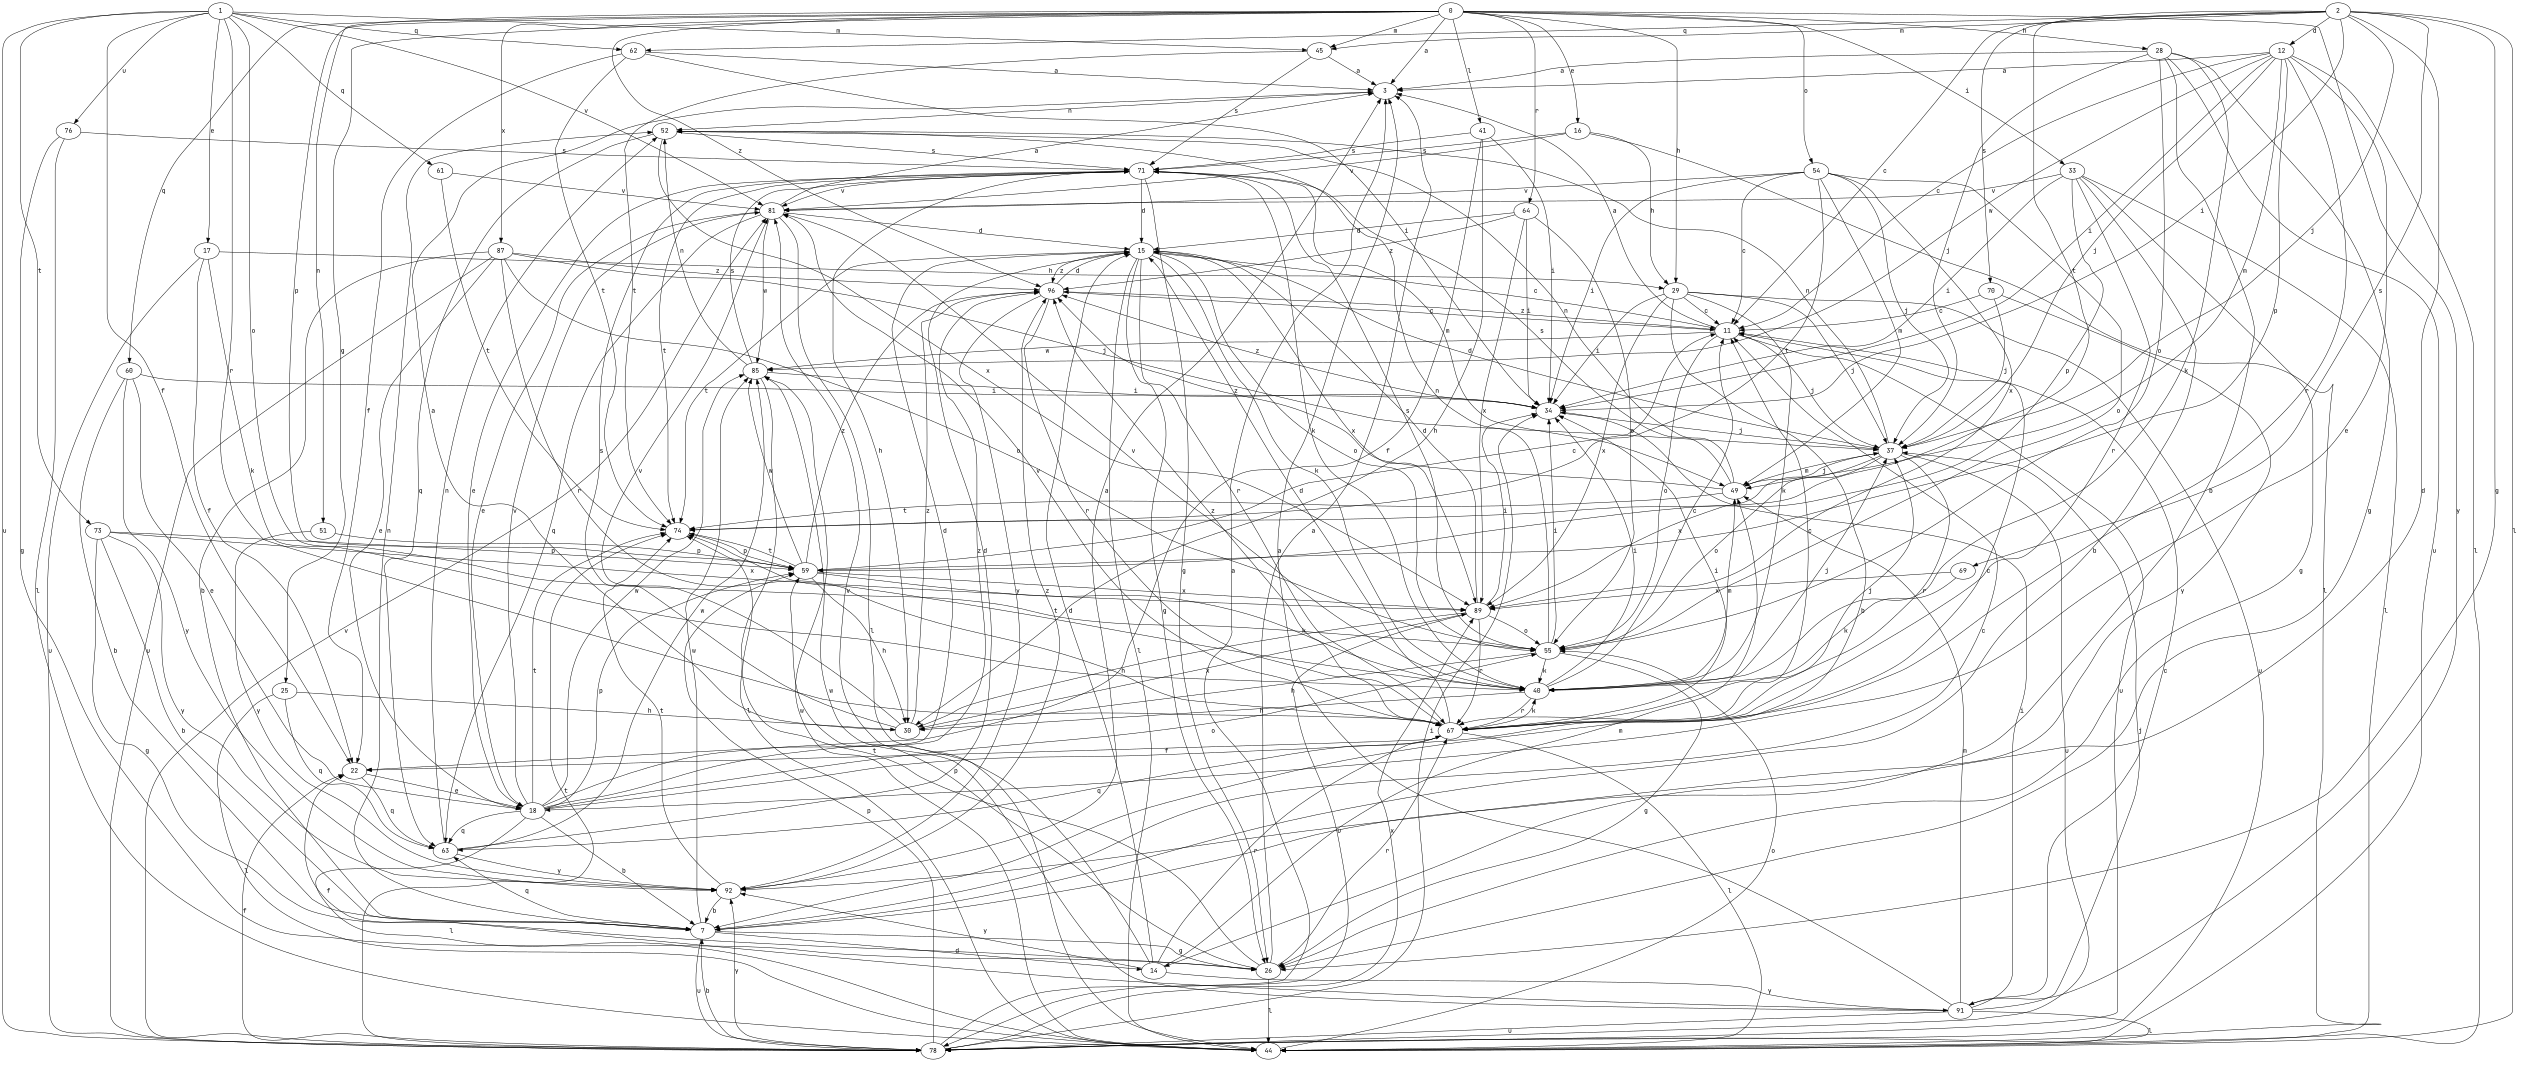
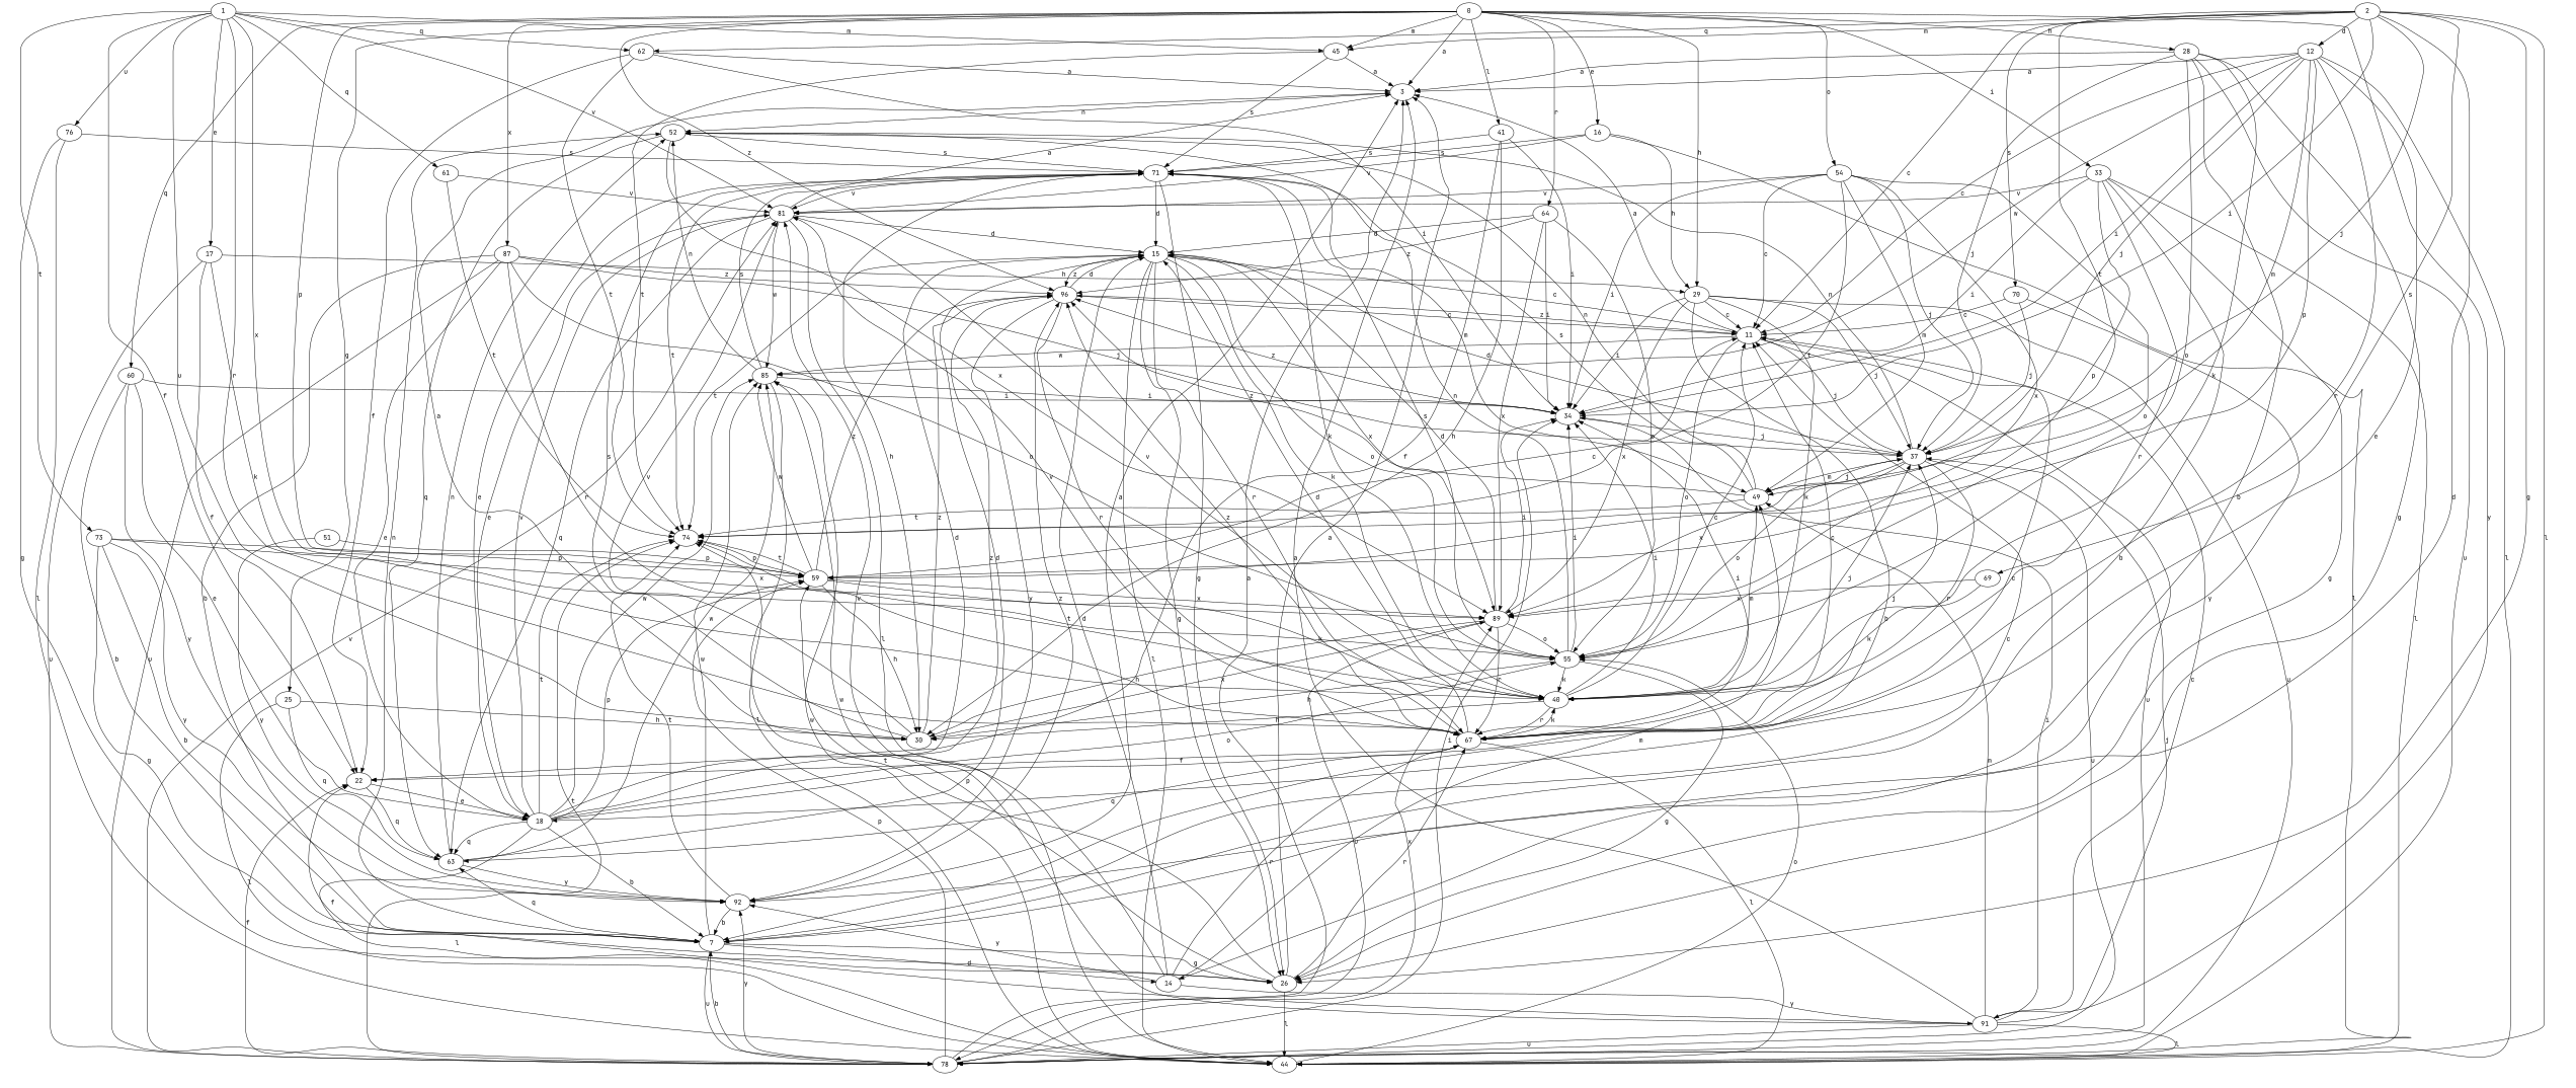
  strict digraph {
    fontname="JetBrains Mono"
    node [fontname="JetBrains Mono"]
    edge [fontname="JetBrains Mono"]
    0
    3
    16
    25
    28
    29
    33
    41
    45
    51
    54
    59
    60
    64
    87
    91
    96
    52
    81
    44
    71
    63
    30
    55
    78
    26
    37
    7
    40
    11
    34
    89
    67
    22
    74
    92
    49
    85
    18
    15
    1
    17
    61
    62
    73
    76
    2
    12
    14
    69
    70
    0 -> 3 [label=a]
    0 -> 16 [label=e]
    0 -> 25 [label=g]
    0 -> 28 [label=h]
    0 -> 29 [label=h]
    0 -> 33 [label=i]
    0 -> 41 [label=l]
    0 -> 45 [label=m]
-   0 -> 51 [label=n]
    0 -> 54 [label=o]
    0 -> 59 [label=p]
    0 -> 60 [label=q]
    0 -> 64 [label=r]
    0 -> 87 [label=x]
    0 -> 91 [label=y]
    0 -> 96 [label=z]
    3 -> 52 [label=n]
    16 -> 29 [label=h]
    16 -> 81 [label=v]
    16 -> 44 [label=l]
    16 -> 71 [label=s]
    25 -> 44 [label=l]
    25 -> 63 [label=q]
    25 -> 30 [label=h]
    28 -> 3 [label=a]
    28 -> 55 [label=o]
    28 -> 78 [label=u]
    28 -> 26 [label=g]
    28 -> 37 [label=j]
    28 -> 7 [label=b]
    28 -> 40 [label=k]
    29 -> 78 [label=u]
    29 -> 37 [label=j]
    29 -> 7 [label=b]
    29 -> 40 [label=k]
    29 -> 11 [label=c]
    29 -> 34 [label=i]
    29 -> 89 [label=x]
    33 -> 59 [label=p]
    33 -> 81 [label=v]
    33 -> 44 [label=l]
    33 -> 26 [label=g]
    33 -> 7 [label=b]
    33 -> 34 [label=i]
    33 -> 67 [label=r]
    41 -> 71 [label=s]
    41 -> 30 [label=h]
    41 -> 34 [label=i]
    41 -> 22 [label=f]
    45 -> 3 [label=a]
    45 -> 71 [label=s]
    45 -> 74 [label=t]
    51 -> 59 [label=p]
    51 -> 92 [label=y]
    54 -> 81 [label=v]
    54 -> 55 [label=o]
    54 -> 37 [label=j]
    54 -> 11 [label=c]
    54 -> 34 [label=i]
    54 -> 89 [label=x]
    54 -> 74 [label=t]
    54 -> 49 [label=m]
    59 -> 96 [label=z]
    59 -> 30 [label=h]
    59 -> 40 [label=k]
    59 -> 11 [label=c]
    59 -> 89 [label=x]
    59 -> 74 [label=t]
    59 -> 85 [label=w]
    60 -> 7 [label=b]
    60 -> 34 [label=i]
    60 -> 92 [label=y]
    60 -> 18 [label=e]
    64 -> 96 [label=z]
    64 -> 55 [label=o]
    64 -> 34 [label=i]
    64 -> 89 [label=x]
    64 -> 15 [label=d]
    87 -> 96 [label=z]
    87 -> 55 [label=o]
    87 -> 78 [label=u]
    87 -> 37 [label=j]
    87 -> 7 [label=b]
    87 -> 67 [label=r]
    87 -> 18 [label=e]
    91 -> 3 [label=a]
    91 -> 44 [label=l]
    91 -> 78 [label=u]
    91 -> 37 [label=j]
    91 -> 11 [label=c]
    91 -> 34 [label=i]
    91 -> 22 [label=f]
    91 -> 49 [label=m]
    91 -> 85 [label=w]
    96 -> 11 [label=c]
    96 -> 67 [label=r]
    96 -> 92 [label=y]
    96 -> 15 [label=d]
    52 -> 71 [label=s]
    52 -> 63 [label=q]
    52 -> 89 [label=x]
    81 -> 3 [label=a]
    81 -> 44 [label=l]
    81 -> 63 [label=q]
    81 -> 85 [label=w]
    81 -> 18 [label=e]
    81 -> 15 [label=d]
    44 -> 55 [label=o]
    44 -> 85 [label=w]
    71 -> 81 [label=v]
    71 -> 30 [label=h]
    71 -> 26 [label=g]
    71 -> 40 [label=k]
    71 -> 74 [label=t]
    71 -> 49 [label=m]
    71 -> 18 [label=e]
    71 -> 15 [label=d]
    63 -> 52 [label=n]
    63 -> 92 [label=y]
    63 -> 85 [label=w]
    63 -> 15 [label=d]
    30 -> 3 [label=a]
    30 -> 96 [label=z]
    30 -> 81 [label=v]
    30 -> 71 [label=s]
    30 -> 89 [label=x]
    55 -> 52 [label=n]
    55 -> 71 [label=s]
    55 -> 30 [label=h]
    55 -> 26 [label=g]
    55 -> 40 [label=k]
    55 -> 34 [label=i]
    78 -> 3 [label=a]
    78 -> 59 [label=p]
    78 -> 81 [label=v]
    78 -> 7 [label=b]
    78 -> 34 [label=i]
    78 -> 89 [label=x]
    78 -> 22 [label=f]
    78 -> 74 [label=t]
    78 -> 92 [label=y]
    26 -> 3 [label=a]
    26 -> 59 [label=p]
    26 -> 44 [label=l]
    26 -> 67 [label=r]
    26 -> 74 [label=t]
    37 -> 52 [label=n]
    37 -> 55 [label=o]
    37 -> 78 [label=u]
    37 -> 89 [label=x]
    37 -> 67 [label=r]
    37 -> 49 [label=m]
    37 -> 15 [label=d]
    7 -> 52 [label=n]
    7 -> 63 [label=q]
    7 -> 78 [label=u]
    7 -> 26 [label=g]
    7 -> 11 [label=c]
    7 -> 85 [label=w]
    7 -> 14 [label=d]
    40 -> 81 [label=v]
    40 -> 30 [label=h]
    40 -> 37 [label=j]
    40 -> 11 [label=c]
    40 -> 34 [label=i]
    40 -> 67 [label=r]
    40 -> 74 [label=t]
    40 -> 49 [label=m]
    11 -> 3 [label=a]
    11 -> 96 [label=z]
    11 -> 55 [label=o]
    11 -> 78 [label=u]
    11 -> 37 [label=j]
    11 -> 85 [label=w]
    34 -> 96 [label=z]
    34 -> 37 [label=j]
    89 -> 30 [label=h]
    89 -> 55 [label=o]
    89 -> 78 [label=u]
    89 -> 34 [label=i]
    89 -> 67 [label=r]
    89 -> 15 [label=d]
    67 -> 96 [label=z]
    67 -> 81 [label=v]
    67 -> 44 [label=l]
    67 -> 63 [label=q]
    67 -> 37 [label=j]
    67 -> 40 [label=k]
    67 -> 11 [label=c]
    67 -> 34 [label=i]
    67 -> 22 [label=f]
    67 -> 15 [label=d]
    22 -> 63 [label=q]
    22 -> 18 [label=e]
    74 -> 59 [label=p]
    92 -> 3 [label=a]
    92 -> 96 [label=z]
    92 -> 7 [label=b]
    92 -> 74 [label=t]
    49 -> 96 [label=z]
    49 -> 52 [label=n]
    49 -> 71 [label=s]
    49 -> 37 [label=j]
    49 -> 74 [label=t]
    85 -> 52 [label=n]
    85 -> 44 [label=l]
    85 -> 71 [label=s]
    85 -> 34 [label=i]
    18 -> 59 [label=p]
    18 -> 96 [label=z]
    18 -> 81 [label=v]
    18 -> 44 [label=l]
    18 -> 63 [label=q]
    18 -> 55 [label=o]
    18 -> 7 [label=b]
    18 -> 11 [label=c]
    18 -> 74 [label=t]
    18 -> 85 [label=w]
    18 -> 15 [label=d]
    15 -> 96 [label=z]
    15 -> 44 [label=l]
    15 -> 55 [label=o]
    15 -> 26 [label=g]
    15 -> 40 [label=k]
    15 -> 11 [label=c]
    15 -> 89 [label=x]
    15 -> 67 [label=r]
    15 -> 74 [label=t]
    1 -> 45 [label=m]
    1 -> 81 [label=v]
-   1 -> 55 [label=o]
-   1 -> 78 [label=u]
+   1 -> 55 [label=x]
+   1 -> 30 [label=u]
    1 -> 67 [label=r]
    1 -> 22 [label=f]
    1 -> 17 [label=e]
    1 -> 61 [label=q]
    1 -> 62 [label=q]
    1 -> 73 [label=t]
    1 -> 76 [label=u]
    17 -> 29 [label=h]
    17 -> 78 [label=u]
    17 -> 40 [label=k]
    17 -> 22 [label=f]
    61 -> 81 [label=v]
    61 -> 74 [label=t]
    62 -> 3 [label=a]
    62 -> 34 [label=i]
    62 -> 22 [label=f]
    62 -> 74 [label=t]
    73 -> 59 [label=p]
    73 -> 26 [label=g]
    73 -> 7 [label=b]
    73 -> 89 [label=x]
    73 -> 92 [label=y]
    76 -> 44 [label=l]
    76 -> 71 [label=s]
    76 -> 26 [label=g]
    2 -> 45 [label=m]
    2 -> 44 [label=l]
    2 -> 26 [label=g]
    2 -> 37 [label=j]
    2 -> 11 [label=c]
    2 -> 34 [label=i]
    2 -> 74 [label=t]
    2 -> 62 [label=q]
    2 -> 12 [label=d]
    2 -> 14 [label=d]
    2 -> 69 [label=s]
    2 -> 70 [label=s]
    12 -> 3 [label=a]
    12 -> 59 [label=p]
    12 -> 44 [label=l]
    12 -> 37 [label=j]
    12 -> 11 [label=c]
    12 -> 34 [label=i]
    12 -> 67 [label=r]
    12 -> 49 [label=m]
    12 -> 85 [label=w]
    12 -> 18 [label=e]
    14 -> 91 [label=y]
    14 -> 81 [label=v]
    14 -> 67 [label=r]
    14 -> 92 [label=y]
    14 -> 49 [label=m]
    14 -> 15 [label=d]
    69 -> 40 [label=k]
    69 -> 89 [label=x]
    70 -> 37 [label=j]
    70 -> 11 [label=c]
    70 -> 92 [label=y]
  }
